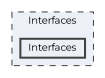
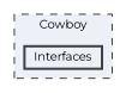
  digraph {
    compound=true
    fontname=Montserrat
    n1 [color=grey25 fillcolor="#edf0f7" fontname=Montserrat fontsize=10 height=0.2 label=Interfaces shape=box style="filled,bold" width=0.4]
    subgraph cluster_1 {
      bgcolor="#edf0f7"
      fontsize=10
-     label=Interfaces
+     label=Cowboy
      pencolor=grey25
      style="filled,dashed"
      n1
    }
  }
